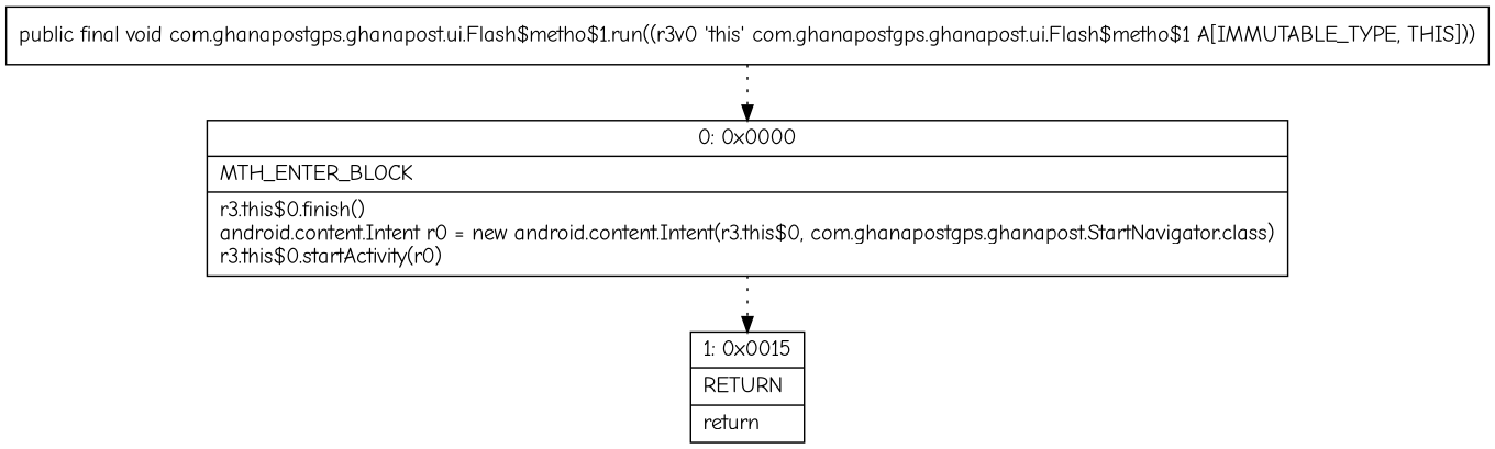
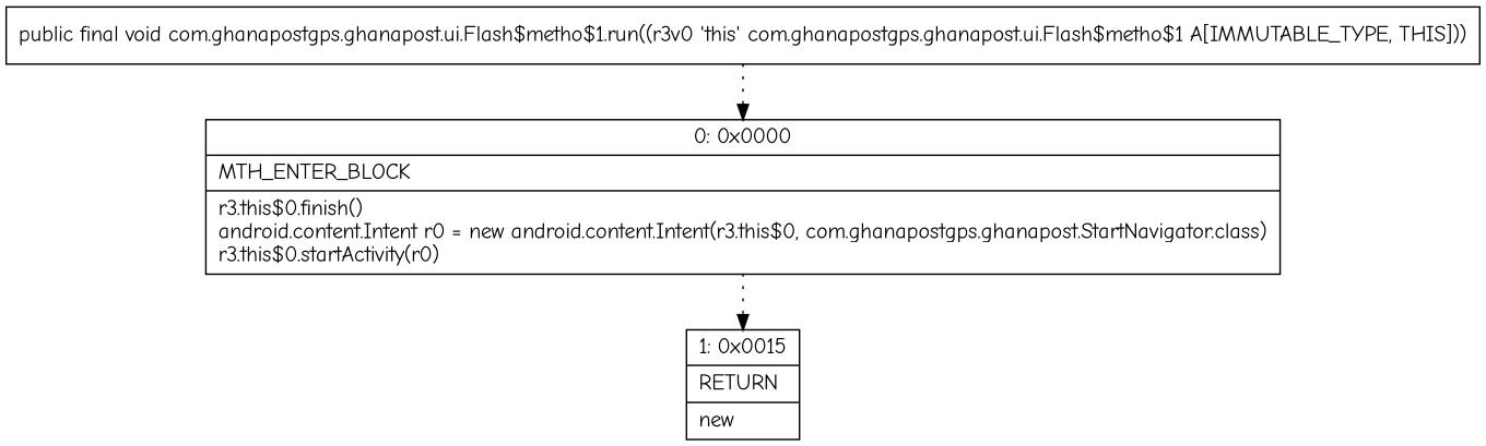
  digraph {
    fontname="Comic Neue"
    node [shape=record fontname="Comic Neue"]
    edge [style=dotted fontname="Comic Neue"]
    n1 [label="{0\:\ 0x0000|MTH_ENTER_BLOCK\l|r3.this$0.finish()\landroid.content.Intent r0 = new android.content.Intent(r3.this$0, com.ghanapostgps.ghanapost.StartNavigator.class)\lr3.this$0.startActivity(r0)\l}"]
-   n2 [label="{1\:\ 0x0015|RETURN\l|return\l}"]
+   n2 [label="{1\:\ 0x0015|RETURN\l|new\l}"]
    n3 [label="{public final void com.ghanapostgps.ghanapost.ui.Flash$metho$1.run((r3v0 'this' com.ghanapostgps.ghanapost.ui.Flash$metho$1 A[IMMUTABLE_TYPE, THIS])) }"]
    n1 -> n2
    n3 -> n1
  }
